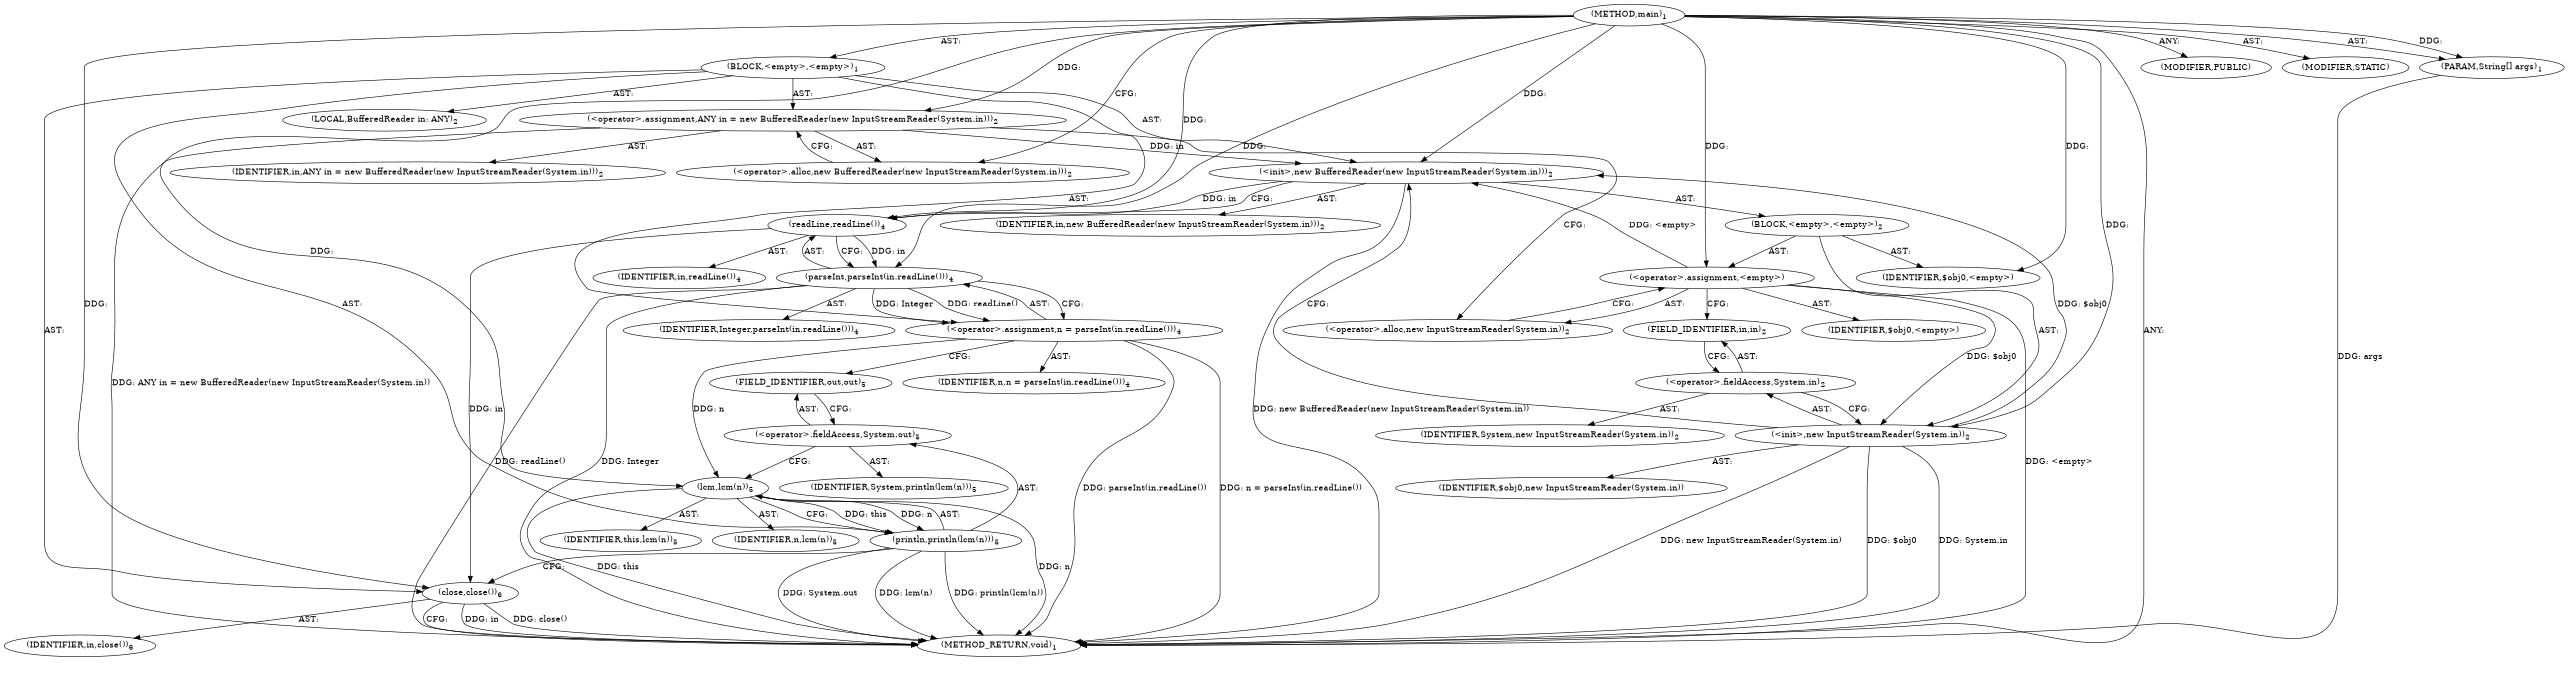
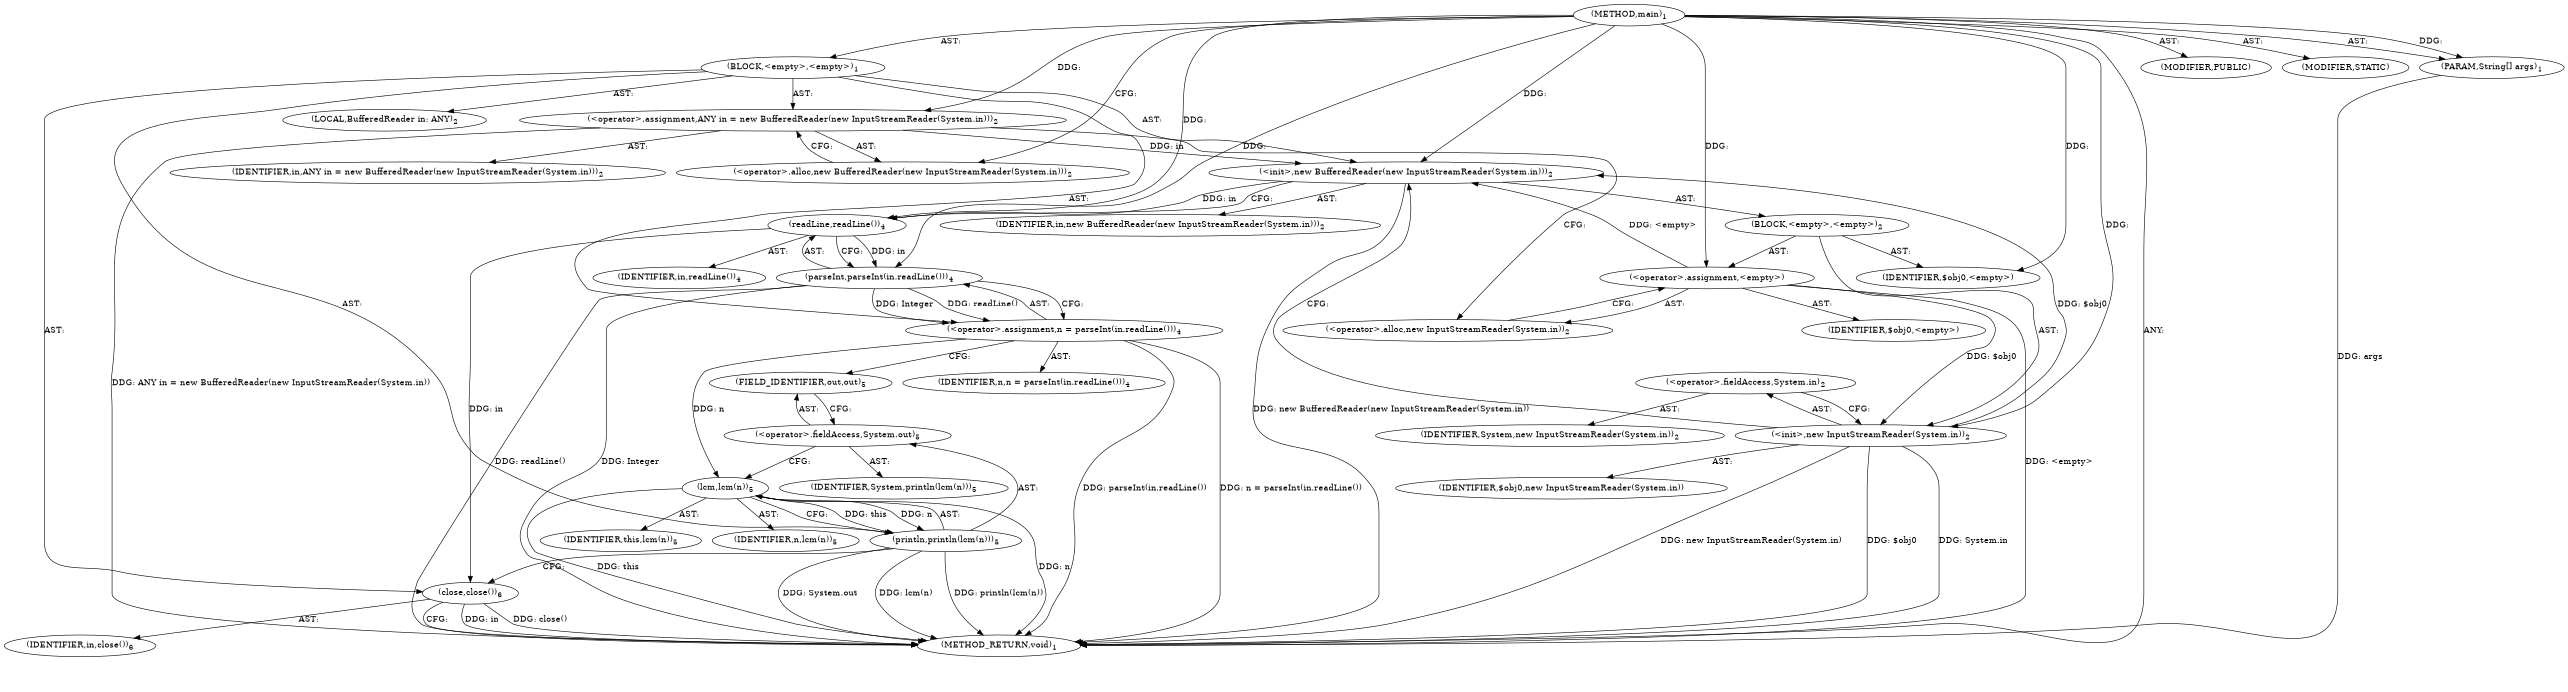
  digraph {
    n1 [label=<(METHOD,main)<SUB>1</SUB>>]
    n2 [label=<(PARAM,String[] args)<SUB>1</SUB>>]
    n3 [label=<(BLOCK,&lt;empty&gt;,&lt;empty&gt;)<SUB>1</SUB>>]
    n4 [label=<(&lt;operator&gt;.assignment,ANY in = new BufferedReader(new InputStreamReader(System.in)))<SUB>2</SUB>>]
    n5 [label=<(&lt;operator&gt;.alloc,new BufferedReader(new InputStreamReader(System.in)))<SUB>2</SUB>>]
    n6 [label=<(&lt;init&gt;,new BufferedReader(new InputStreamReader(System.in)))<SUB>2</SUB>>]
    n7 [label=<(&lt;operator&gt;.assignment,&lt;empty&gt;)>]
    n8 [label=<(&lt;init&gt;,new InputStreamReader(System.in))<SUB>2</SUB>>]
    n9 [label=<(IDENTIFIER,$obj0,&lt;empty&gt;)>]
    n10 [label=<(parseInt,parseInt(in.readLine()))<SUB>4</SUB>>]
    n11 [label=<(readLine,readLine())<SUB>4</SUB>>]
    n12 [label=<(lcm,lcm(n))<SUB>5</SUB>>]
    n13 [label=<(close,close())<SUB>6</SUB>>]
    n14 [label=<(MODIFIER,PUBLIC)>]
    n15 [label=<(MODIFIER,STATIC)>]
    n16 [label=<(METHOD_RETURN,void)<SUB>1</SUB>>]
    n17 [label=<(LOCAL,BufferedReader in: ANY)<SUB>2</SUB>>]
    n18 [label=<(&lt;operator&gt;.assignment,n = parseInt(in.readLine()))<SUB>4</SUB>>]
    n19 [label=<(println,println(lcm(n)))<SUB>5</SUB>>]
    n20 [label=<(IDENTIFIER,in,ANY in = new BufferedReader(new InputStreamReader(System.in)))<SUB>2</SUB>>]
    n21 [label=<(&lt;operator&gt;.alloc,new InputStreamReader(System.in))<SUB>2</SUB>>]
    n22 [label=<(IDENTIFIER,in,new BufferedReader(new InputStreamReader(System.in)))<SUB>2</SUB>>]
    n23 [label=<(BLOCK,&lt;empty&gt;,&lt;empty&gt;)<SUB>2</SUB>>]
    n24 [label=<(IDENTIFIER,$obj0,&lt;empty&gt;)>]
-   n25 [label=<(FIELD_IDENTIFIER,in,in)<SUB>2</SUB>>]
    n26 [label=<(IDENTIFIER,$obj0,new InputStreamReader(System.in))>]
    n27 [label=<(&lt;operator&gt;.fieldAccess,System.in)<SUB>2</SUB>>]
-   n28 [label=<(IDENTIFIER,Integer,parseInt(in.readLine()))<SUB>4</SUB>>]
    n29 [label=<(IDENTIFIER,in,readLine())<SUB>4</SUB>>]
    n30 [label=<(IDENTIFIER,this,lcm(n))<SUB>5</SUB>>]
    n31 [label=<(IDENTIFIER,n,lcm(n))<SUB>5</SUB>>]
    n32 [label=<(IDENTIFIER,in,close())<SUB>6</SUB>>]
    n33 [label=<(IDENTIFIER,n,n = parseInt(in.readLine()))<SUB>4</SUB>>]
    n34 [label=<(FIELD_IDENTIFIER,out,out)<SUB>5</SUB>>]
    n35 [label=<(&lt;operator&gt;.fieldAccess,System.out)<SUB>5</SUB>>]
    n36 [label=<(IDENTIFIER,System,new InputStreamReader(System.in))<SUB>2</SUB>>]
    n37 [label=<(IDENTIFIER,System,println(lcm(n)))<SUB>5</SUB>>]
    n1 -> n2 [label="AST: "]
    n1 -> n2 [label="DDG: "]
    n1 -> n3 [label="AST: "]
    n1 -> n4 [label="DDG: "]
    n1 -> n5 [label="CFG: "]
    n1 -> n6 [label="DDG: "]
    n1 -> n7 [label="DDG: "]
    n1 -> n8 [label="DDG: "]
    n1 -> n9 [label="DDG: "]
    n1 -> n10 [label="DDG: "]
    n1 -> n11 [label="DDG: "]
-   n1 -> n12 [label="DDG: "]
-   n1 -> n13 [label="DDG: "]
-   n1 -> n14 [label="ANY: "]
+   n1 -> n14 [label="AST: "]
    n1 -> n15 [label="AST: "]
    n1 -> n16 [label="ANY: "]
    n2 -> n16 [label="DDG: args"]
    n3 -> n4 [label="AST: "]
    n3 -> n6 [label="AST: "]
    n3 -> n13 [label="AST: "]
    n3 -> n17 [label="AST: "]
    n3 -> n18 [label="AST: "]
    n3 -> n19 [label="AST: "]
    n4 -> n5 [label="AST: "]
    n4 -> n6 [label="DDG: in"]
    n4 -> n16 [label="DDG: ANY in = new BufferedReader(new InputStreamReader(System.in))"]
    n4 -> n20 [label="AST: "]
    n4 -> n21 [label="CFG: "]
    n5 -> n4 [label="CFG: "]
    n6 -> n11 [label="CFG: "]
    n6 -> n11 [label="DDG: in"]
    n6 -> n16 [label="DDG: new BufferedReader(new InputStreamReader(System.in))"]
    n6 -> n22 [label="AST: "]
    n6 -> n23 [label="AST: "]
    n7 -> n6 [label="DDG: &lt;empty&gt;"]
    n7 -> n8 [label="DDG: $obj0"]
    n7 -> n16 [label="DDG: &lt;empty&gt;"]
    n7 -> n21 [label="AST: "]
    n7 -> n24 [label="AST: "]
-   n7 -> n25 [label="CFG: "]
    n8 -> n6 [label="CFG: "]
    n8 -> n6 [label="DDG: $obj0"]
    n8 -> n16 [label="DDG: $obj0"]
    n8 -> n16 [label="DDG: System.in"]
    n8 -> n16 [label="DDG: new InputStreamReader(System.in)"]
    n8 -> n26 [label="AST: "]
    n8 -> n27 [label="AST: "]
    n10 -> n11 [label="AST: "]
    n10 -> n16 [label="DDG: readLine()"]
    n10 -> n16 [label="DDG: Integer"]
    n10 -> n18 [label="CFG: "]
    n10 -> n18 [label="DDG: Integer"]
    n10 -> n18 [label="DDG: readLine()"]
-   n10 -> n28 [label="AST: "]
    n11 -> n10 [label="CFG: "]
    n11 -> n10 [label="DDG: in"]
    n11 -> n13 [label="DDG: in"]
    n11 -> n29 [label="AST: "]
    n12 -> n16 [label="DDG: n"]
    n12 -> n16 [label="DDG: this"]
    n12 -> n19 [label="CFG: "]
    n12 -> n19 [label="DDG: this"]
    n12 -> n19 [label="DDG: n"]
    n12 -> n30 [label="AST: "]
    n12 -> n31 [label="AST: "]
    n13 -> n16 [label="CFG: "]
    n13 -> n16 [label="DDG: in"]
    n13 -> n16 [label="DDG: close()"]
    n13 -> n32 [label="AST: "]
    n18 -> n10 [label="AST: "]
    n18 -> n12 [label="DDG: n"]
    n18 -> n16 [label="DDG: parseInt(in.readLine())"]
    n18 -> n16 [label="DDG: n = parseInt(in.readLine())"]
    n18 -> n33 [label="AST: "]
    n18 -> n34 [label="CFG: "]
    n19 -> n12 [label="AST: "]
    n19 -> n13 [label="CFG: "]
    n19 -> n16 [label="DDG: System.out"]
    n19 -> n16 [label="DDG: lcm(n)"]
    n19 -> n16 [label="DDG: println(lcm(n))"]
    n19 -> n35 [label="AST: "]
    n21 -> n7 [label="CFG: "]
    n23 -> n7 [label="AST: "]
    n23 -> n8 [label="AST: "]
    n23 -> n9 [label="AST: "]
-   n25 -> n27 [label="CFG: "]
    n27 -> n8 [label="CFG: "]
-   n27 -> n25 [label="AST: "]
    n27 -> n36 [label="AST: "]
    n34 -> n35 [label="CFG: "]
    n35 -> n12 [label="CFG: "]
    n35 -> n34 [label="AST: "]
    n35 -> n37 [label="AST: "]
  }
